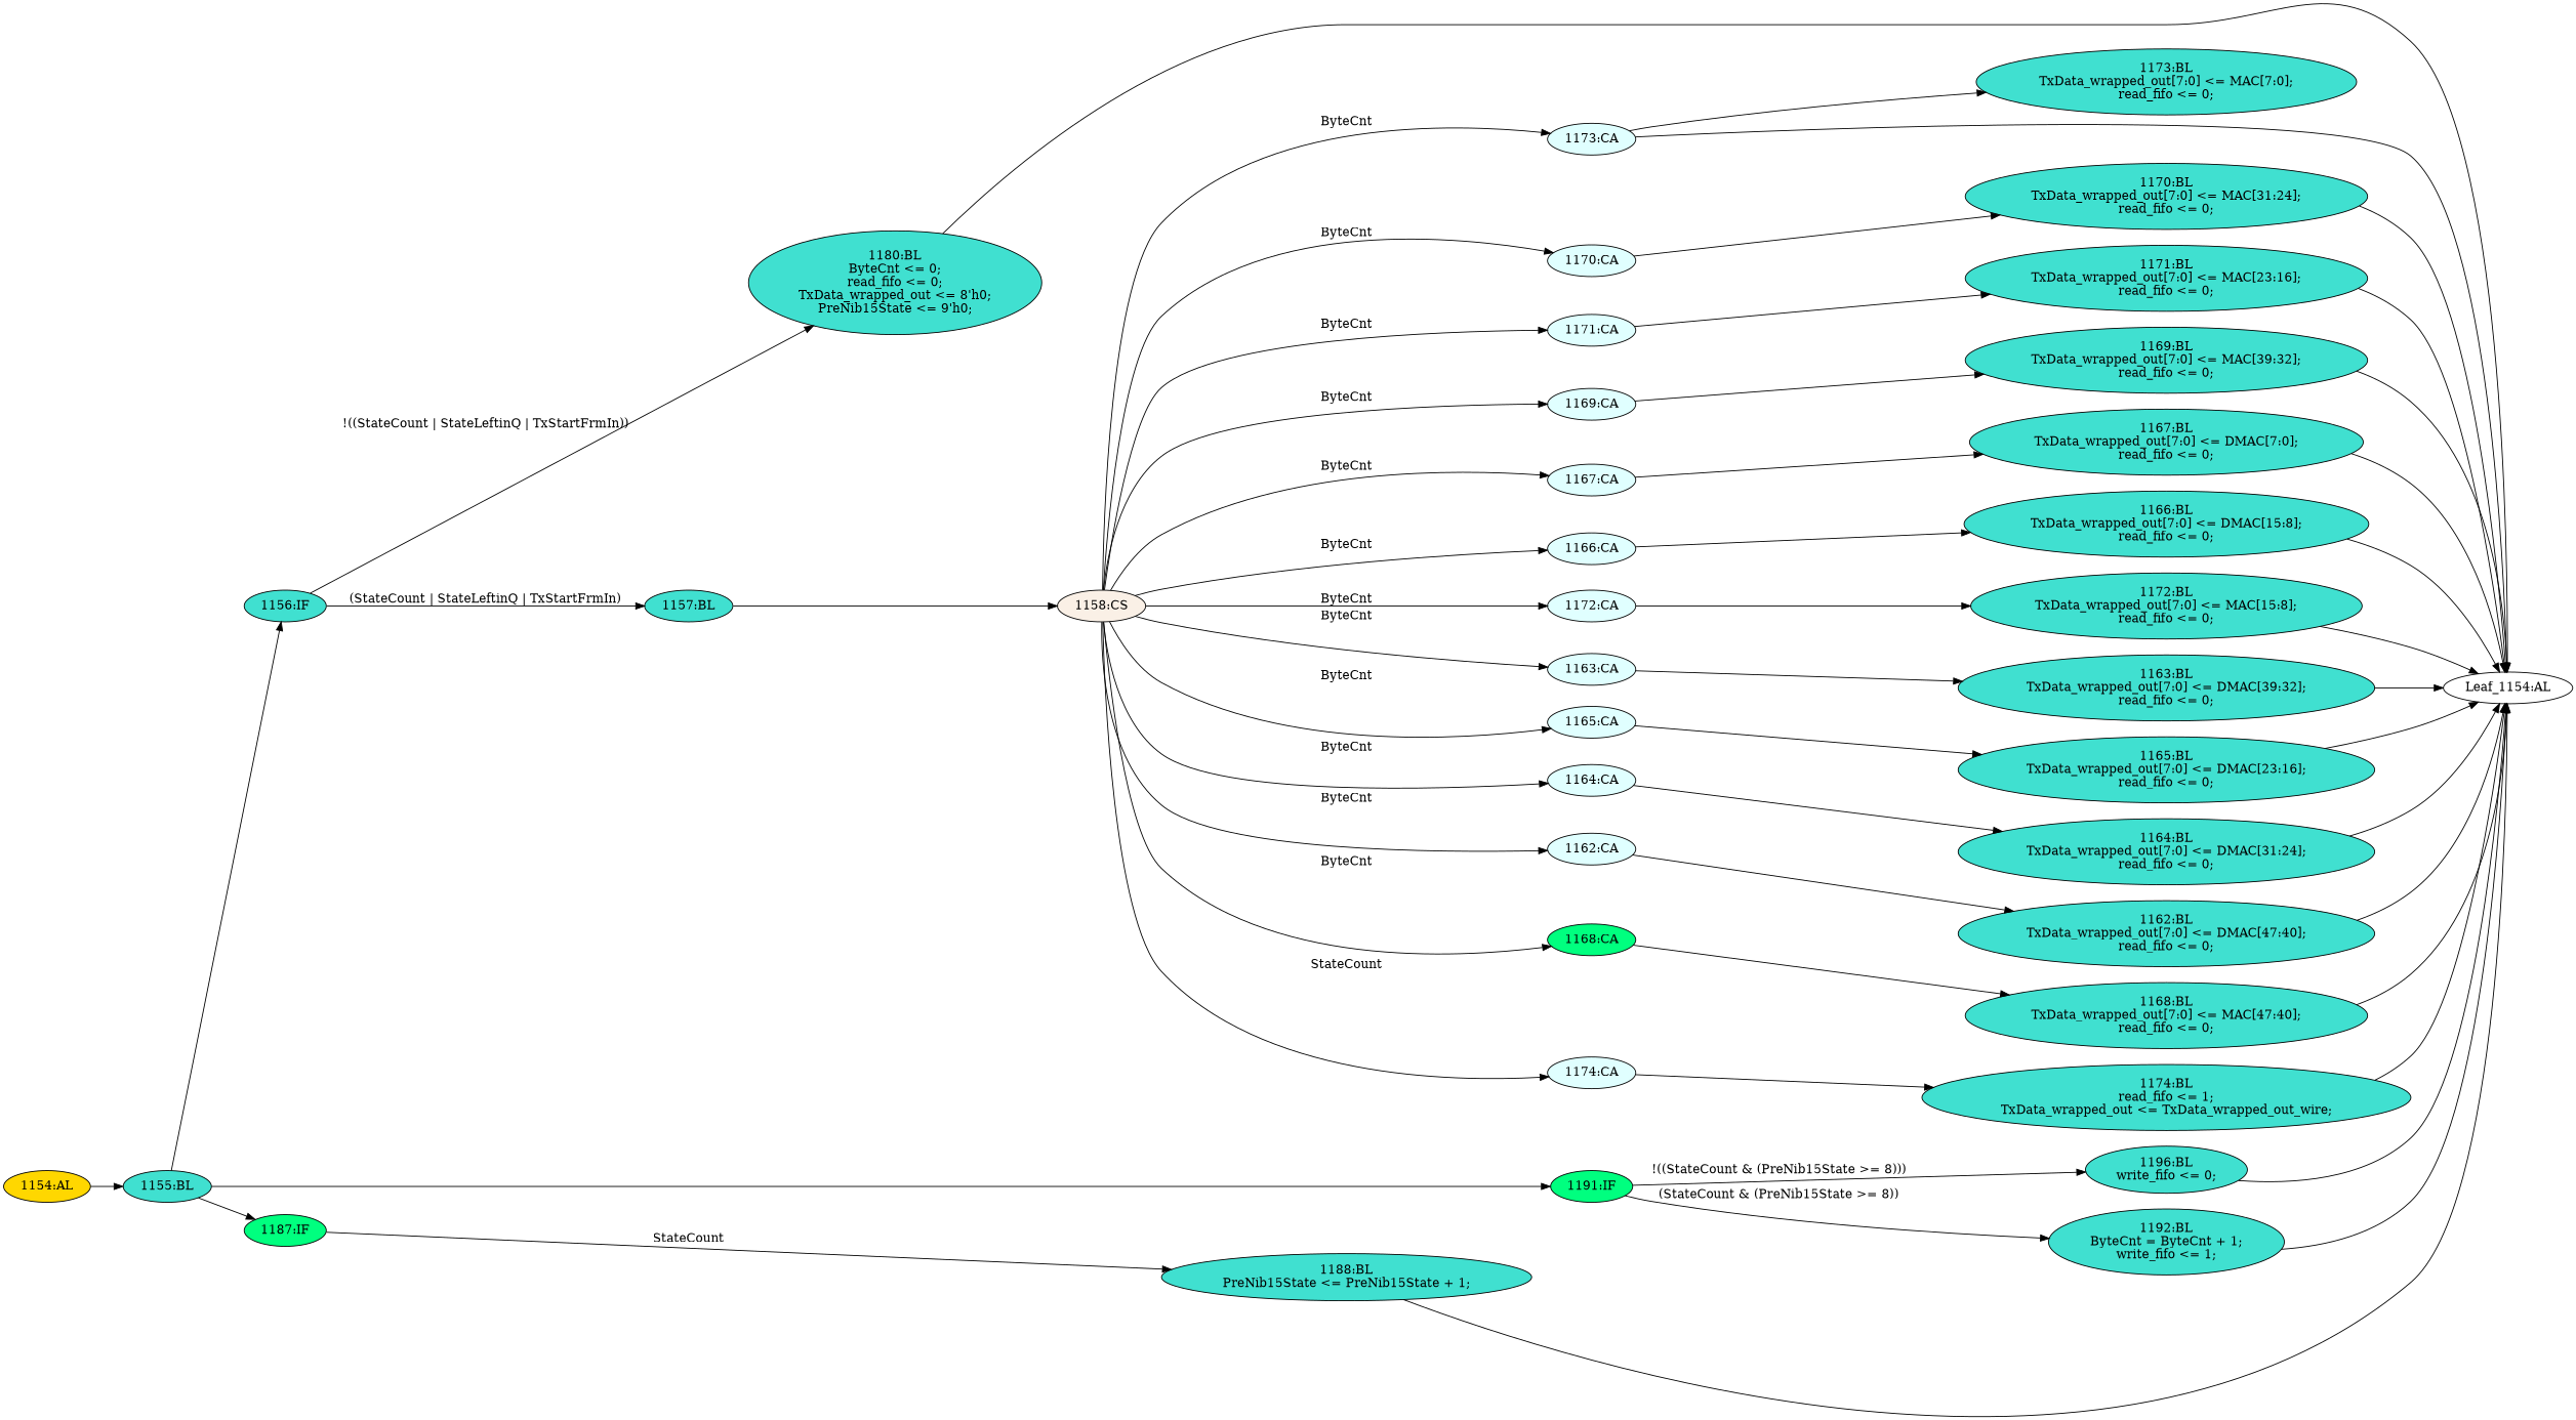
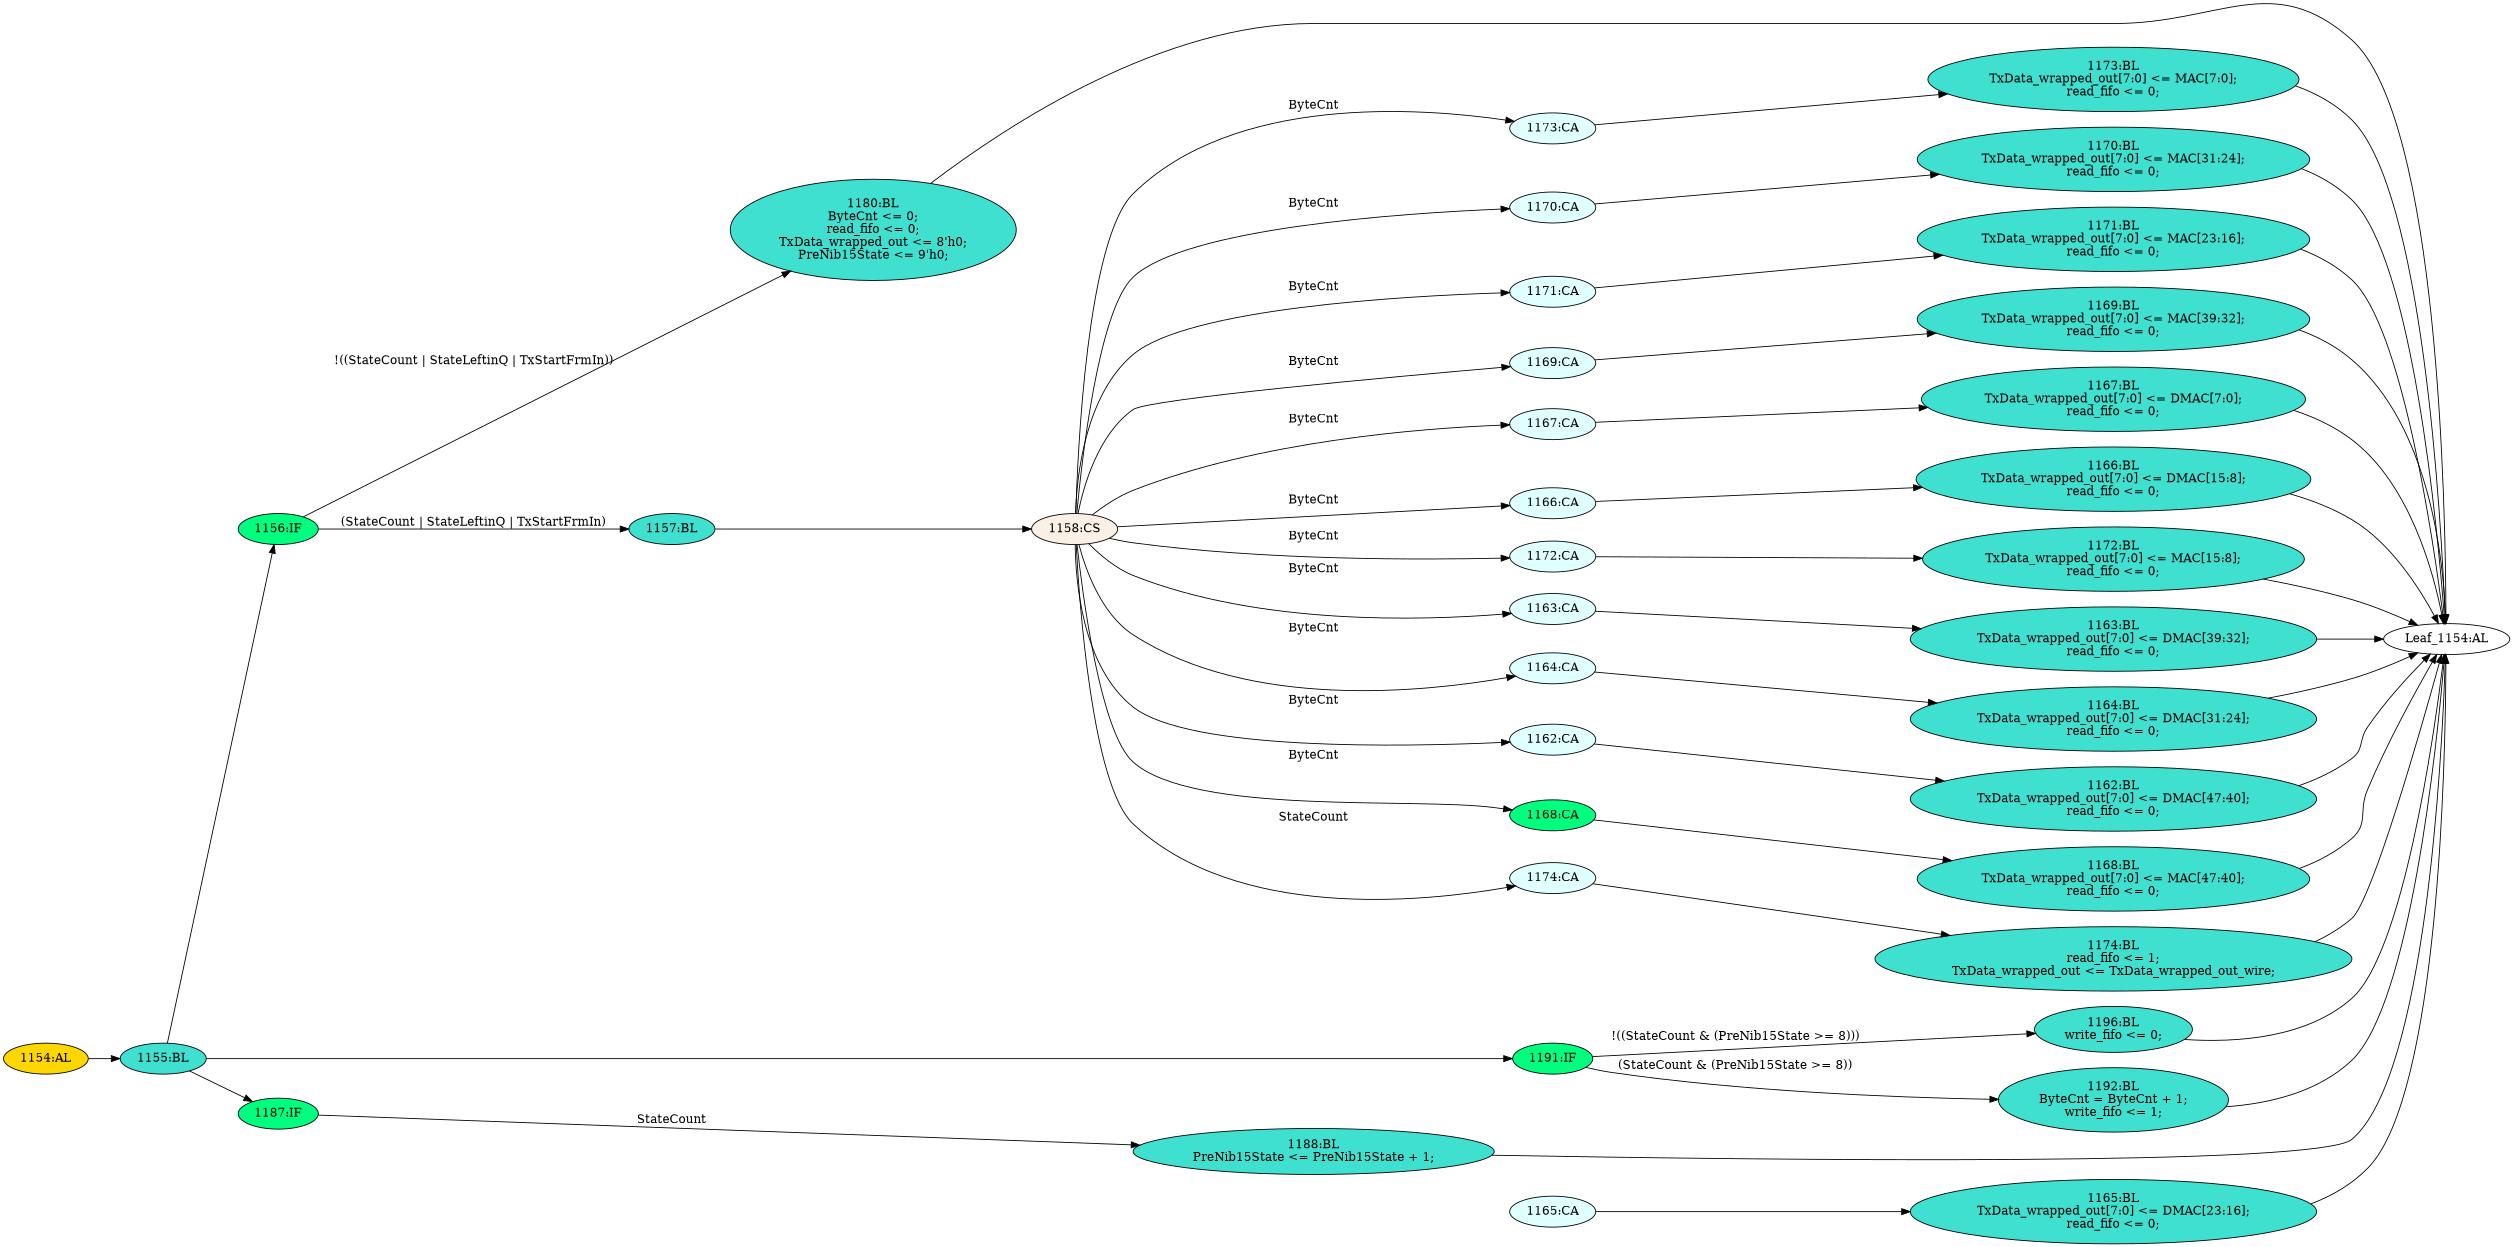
  strict digraph {
    rankdir=LR
    node [fillcolor=turquoise statements="[]" style=filled typ=Block]
    edge [cond="[]" lineno=None]
    n1 [ast="<pyverilog.vparser.ast.Case object at 0x7f37fb69a650>" fillcolor=lightcyan label="1173:CA" typ=Case]
    n2 [ast="<pyverilog.vparser.ast.Block object at 0x7f37fb69aa50>" label="1173:BL\nTxData_wrapped_out[7:0] <= MAC[7:0];\nread_fifo <= 0;" statements="[<pyverilog.vparser.ast.NonblockingSubstitution object at 0x7f37fb69a5d0>, <pyverilog.vparser.ast.NonblockingSubstitution object at 0x7f37fb6775d0>]"]
    n3 [def_var="['read_fifo', 'TxData_wrapped_out', 'ByteCnt', 'PreNib15State', 'write_fifo']" label="Leaf_1154:AL" fillcolor="" statements="" style="" typ=""]
    n4 [ast="<pyverilog.vparser.ast.Case object at 0x7f37fb6776d0>" fillcolor=lightcyan label="1170:CA" typ=Case]
    n5 [ast="<pyverilog.vparser.ast.Block object at 0x7f37fb677710>" label="1170:BL\nTxData_wrapped_out[7:0] <= MAC[31:24];\nread_fifo <= 0;" statements="[<pyverilog.vparser.ast.NonblockingSubstitution object at 0x7f37fb677790>, <pyverilog.vparser.ast.NonblockingSubstitution object at 0x7f37fb677b10>]"]
    n6 [ast="<pyverilog.vparser.ast.CaseStatement object at 0x7f37fb677c50>" fillcolor=linen label="1158:CS" typ=CaseStatement]
    n7 [ast="<pyverilog.vparser.ast.Case object at 0x7f37fb67cf90>" fillcolor=lightcyan label="1171:CA" typ=Case]
    n8 [ast="<pyverilog.vparser.ast.Case object at 0x7f37fb67ca90>" fillcolor=lightcyan label="1169:CA" typ=Case]
    n9 [ast="<pyverilog.vparser.ast.Case object at 0x7f37fb67c090>" fillcolor=lightcyan label="1167:CA" typ=Case]
    n10 [ast="<pyverilog.vparser.ast.Case object at 0x7f37fb679b10>" fillcolor=lightcyan label="1166:CA" typ=Case]
    n11 [ast="<pyverilog.vparser.ast.Case object at 0x7f37fb67f4d0>" fillcolor=lightcyan label="1172:CA" typ=Case]
    n12 [ast="<pyverilog.vparser.ast.Case object at 0x7f37fb674e50>" fillcolor=lightcyan label="1163:CA" typ=Case]
    n13 [ast="<pyverilog.vparser.ast.Case object at 0x7f37fb679650>" fillcolor=lightcyan label="1165:CA" typ=Case]
    n14 [ast="<pyverilog.vparser.ast.Case object at 0x7f37fb679110>" fillcolor=lightcyan label="1164:CA" typ=Case]
    n15 [ast="<pyverilog.vparser.ast.Case object at 0x7f37fb677d50>" fillcolor=lightcyan label="1162:CA" typ=Case]
    n16 [ast="<pyverilog.vparser.ast.Case object at 0x7f37fb67c590>" fillcolor=springgreen label="1168:CA" typ=Case]
    n17 [ast="<pyverilog.vparser.ast.Case object at 0x7f37fb67f9d0>" fillcolor=lightcyan label="1174:CA" typ=Case]
    n18 [ast="<pyverilog.vparser.ast.Block object at 0x7f37fb67f050>" label="1171:BL\nTxData_wrapped_out[7:0] <= MAC[23:16];\nread_fifo <= 0;" statements="[<pyverilog.vparser.ast.NonblockingSubstitution object at 0x7f37fb67f090>, <pyverilog.vparser.ast.NonblockingSubstitution object at 0x7f37fb67f390>]"]
    n19 [ast="<pyverilog.vparser.ast.Block object at 0x7f37fb67cb10>" label="1169:BL\nTxData_wrapped_out[7:0] <= MAC[39:32];\nread_fifo <= 0;" statements="[<pyverilog.vparser.ast.NonblockingSubstitution object at 0x7f37fb67cb50>, <pyverilog.vparser.ast.NonblockingSubstitution object at 0x7f37fb67ce50>]"]
    n20 [ast="<pyverilog.vparser.ast.Block object at 0x7f37fb67c110>" label="1167:BL\nTxData_wrapped_out[7:0] <= DMAC[7:0];\nread_fifo <= 0;" statements="[<pyverilog.vparser.ast.NonblockingSubstitution object at 0x7f37fb67c150>, <pyverilog.vparser.ast.NonblockingSubstitution object at 0x7f37fb67c450>]"]
    n21 [ast="<pyverilog.vparser.ast.Block object at 0x7f37fb679bd0>" label="1166:BL\nTxData_wrapped_out[7:0] <= DMAC[15:8];\nread_fifo <= 0;" statements="[<pyverilog.vparser.ast.NonblockingSubstitution object at 0x7f37fb679c50>, <pyverilog.vparser.ast.NonblockingSubstitution object at 0x7f37fb679f10>]"]
    n22 [ast="<pyverilog.vparser.ast.Block object at 0x7f37fb67f550>" label="1172:BL\nTxData_wrapped_out[7:0] <= MAC[15:8];\nread_fifo <= 0;" statements="[<pyverilog.vparser.ast.NonblockingSubstitution object at 0x7f37fb67f590>, <pyverilog.vparser.ast.NonblockingSubstitution object at 0x7f37fb67f890>]"]
    n23 [ast="<pyverilog.vparser.ast.Block object at 0x7f37fb674d50>" label="1163:BL\nTxData_wrapped_out[7:0] <= DMAC[39:32];\nread_fifo <= 0;" statements="[<pyverilog.vparser.ast.NonblockingSubstitution object at 0x7f37fb674110>, <pyverilog.vparser.ast.NonblockingSubstitution object at 0x7f37fb674150>]"]
    n24 [ast="<pyverilog.vparser.ast.Block object at 0x7f37fb679690>" label="1165:BL\nTxData_wrapped_out[7:0] <= DMAC[23:16];\nread_fifo <= 0;" statements="[<pyverilog.vparser.ast.NonblockingSubstitution object at 0x7f37fb679710>, <pyverilog.vparser.ast.NonblockingSubstitution object at 0x7f37fb6799d0>]"]
    n25 [ast="<pyverilog.vparser.ast.Block object at 0x7f37fb679190>" label="1164:BL\nTxData_wrapped_out[7:0] <= DMAC[31:24];\nread_fifo <= 0;" statements="[<pyverilog.vparser.ast.NonblockingSubstitution object at 0x7f37fb679210>, <pyverilog.vparser.ast.NonblockingSubstitution object at 0x7f37fb679510>]"]
    n26 [ast="<pyverilog.vparser.ast.Block object at 0x7f37fb677d90>" label="1162:BL\nTxData_wrapped_out[7:0] <= DMAC[47:40];\nread_fifo <= 0;" statements="[<pyverilog.vparser.ast.NonblockingSubstitution object at 0x7f37fb677e10>, <pyverilog.vparser.ast.NonblockingSubstitution object at 0x7f37fb674d90>]"]
    n27 [ast="<pyverilog.vparser.ast.Block object at 0x7f37fb67c610>" label="1168:BL\nTxData_wrapped_out[7:0] <= MAC[47:40];\nread_fifo <= 0;" statements="[<pyverilog.vparser.ast.NonblockingSubstitution object at 0x7f37fb67c650>, <pyverilog.vparser.ast.NonblockingSubstitution object at 0x7f37fb67c950>]"]
    n28 [ast="<pyverilog.vparser.ast.Block object at 0x7f37fb67fa10>" label="1174:BL\nread_fifo <= 1;\nTxData_wrapped_out <= TxData_wrapped_out_wire;" statements="[<pyverilog.vparser.ast.NonblockingSubstitution object at 0x7f37fb67fa50>, <pyverilog.vparser.ast.NonblockingSubstitution object at 0x7f37fb67fb10>]"]
    n29 [ast="<pyverilog.vparser.ast.Block object at 0x7f37fb6882d0>" label="1180:BL\nByteCnt <= 0;\nread_fifo <= 0;\nTxData_wrapped_out <= 8'h0;\nPreNib15State <= 9'h0;" statements="[<pyverilog.vparser.ast.NonblockingSubstitution object at 0x7f37fb67fd10>, <pyverilog.vparser.ast.NonblockingSubstitution object at 0x7f37fb67fe50>, <pyverilog.vparser.ast.NonblockingSubstitution object at 0x7f37fb67ff90>, <pyverilog.vparser.ast.NonblockingSubstitution object at 0x7f37fb688150>]"]
-   n30 [ast="<pyverilog.vparser.ast.IfStatement object at 0x7f37fb688310>" label="1156:IF" typ=IfStatement]
+   n30 [ast="<pyverilog.vparser.ast.IfStatement object at 0x7f37fb688310>" fillcolor=springgreen label="1156:IF" typ=IfStatement]
    n31 [ast="<pyverilog.vparser.ast.Block object at 0x7f37fb6883d0>" label="1157:BL"]
    n32 [ast="<pyverilog.vparser.ast.Block object at 0x7f37fb688650>" label="1155:BL"]
    n33 [ast="<pyverilog.vparser.ast.IfStatement object at 0x7f37fb6889d0>" fillcolor=springgreen label="1191:IF" typ=IfStatement]
    n34 [ast="<pyverilog.vparser.ast.IfStatement object at 0x7f37fb688690>" fillcolor=springgreen label="1187:IF" typ=IfStatement]
    n35 [ast="<pyverilog.vparser.ast.Block object at 0x7f37fb688a10>" label="1196:BL\nwrite_fifo <= 0;" statements="[<pyverilog.vparser.ast.NonblockingSubstitution object at 0x7f37fb688a50>]"]
    n36 [ast="<pyverilog.vparser.ast.Block object at 0x7f37fb688bd0>" label="1192:BL\nByteCnt = ByteCnt + 1;\nwrite_fifo <= 1;" statements="[<pyverilog.vparser.ast.BlockingSubstitution object at 0x7f37fb688c10>, <pyverilog.vparser.ast.NonblockingSubstitution object at 0x7f37fb688e10>]"]
    n37 [ast="<pyverilog.vparser.ast.Block object at 0x7f37fb6886d0>" label="1188:BL\nPreNib15State <= PreNib15State + 1;" statements="[<pyverilog.vparser.ast.NonblockingSubstitution object at 0x7f37fb688710>]"]
    n38 [ast="<pyverilog.vparser.ast.Always object at 0x7f37fb691110>" clk_sens=False fillcolor=gold label="1154:AL" sens="['Divided_2_clk']" typ=Always use_var="['DMAC', 'StateLeftinQ', 'StateCount', 'TxStartFrmIn', 'TxData_wrapped_out_wire', 'PreNib15State', 'MAC', 'ByteCnt']"]
    n1 -> n2
-   n1 -> n3
+   n2 -> n3
    n4 -> n5
    n5 -> n3
    n6 -> n1 [cond="['ByteCnt']" label=ByteCnt lineno=1158]
    n6 -> n4 [cond="['ByteCnt']" label=ByteCnt lineno=1158]
    n6 -> n7 [cond="['ByteCnt']" label=ByteCnt lineno=1158]
    n6 -> n8 [cond="['ByteCnt']" label=ByteCnt lineno=1158]
    n6 -> n9 [cond="['ByteCnt']" label=ByteCnt lineno=1158]
    n6 -> n10 [cond="['ByteCnt']" label=ByteCnt lineno=1158]
    n6 -> n11 [cond="['ByteCnt']" label=ByteCnt lineno=1158]
    n6 -> n12 [cond="['ByteCnt']" label=ByteCnt lineno=1158]
-   n6 -> n13 [cond="['ByteCnt']" label=ByteCnt lineno=1158]
    n6 -> n14 [cond="['ByteCnt']" label=ByteCnt lineno=1158]
    n6 -> n15 [cond="['ByteCnt']" label=ByteCnt lineno=1158]
    n6 -> n16 [cond="['ByteCnt']" label=ByteCnt lineno=1158]
    n6 -> n17 [cond="['ByteCnt']" label=StateCount lineno=1158]
    n7 -> n18
    n8 -> n19
    n9 -> n20
    n10 -> n21
    n11 -> n22
    n12 -> n23
    n13 -> n24
    n14 -> n25
    n15 -> n26
    n16 -> n27
    n17 -> n28
    n18 -> n3
    n19 -> n3
    n20 -> n3
    n21 -> n3
    n22 -> n3
    n23 -> n3
    n24 -> n3
    n25 -> n3
    n26 -> n3
    n27 -> n3
    n28 -> n3
    n29 -> n3
    n30 -> n29 [cond="['StateCount', 'StateLeftinQ', 'TxStartFrmIn']" label="!((StateCount | StateLeftinQ | TxStartFrmIn))" lineno=1156]
    n30 -> n31 [cond="['StateCount', 'StateLeftinQ', 'TxStartFrmIn']" label="(StateCount | StateLeftinQ | TxStartFrmIn)" lineno=1156]
    n31 -> n6
    n32 -> n30
    n32 -> n33
    n32 -> n34
    n33 -> n35 [cond="['StateCount', 'PreNib15State']" label="!((StateCount & (PreNib15State >= 8)))" lineno=1191]
    n33 -> n36 [cond="['StateCount', 'PreNib15State']" label="(StateCount & (PreNib15State >= 8))" lineno=1191]
    n34 -> n37 [cond="['StateCount']" label=StateCount lineno=1187]
    n35 -> n3
    n36 -> n3
    n37 -> n3
    n38 -> n32
  }
